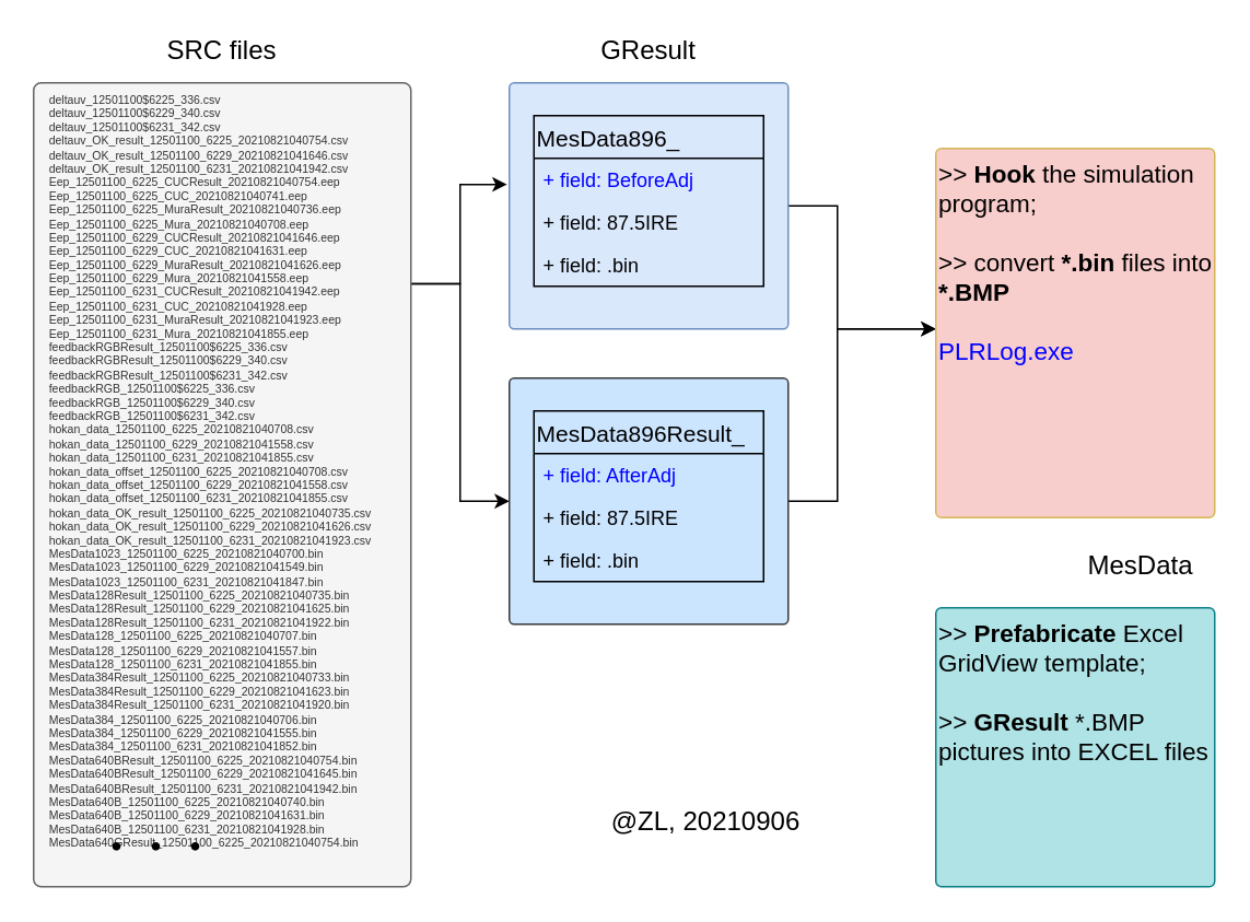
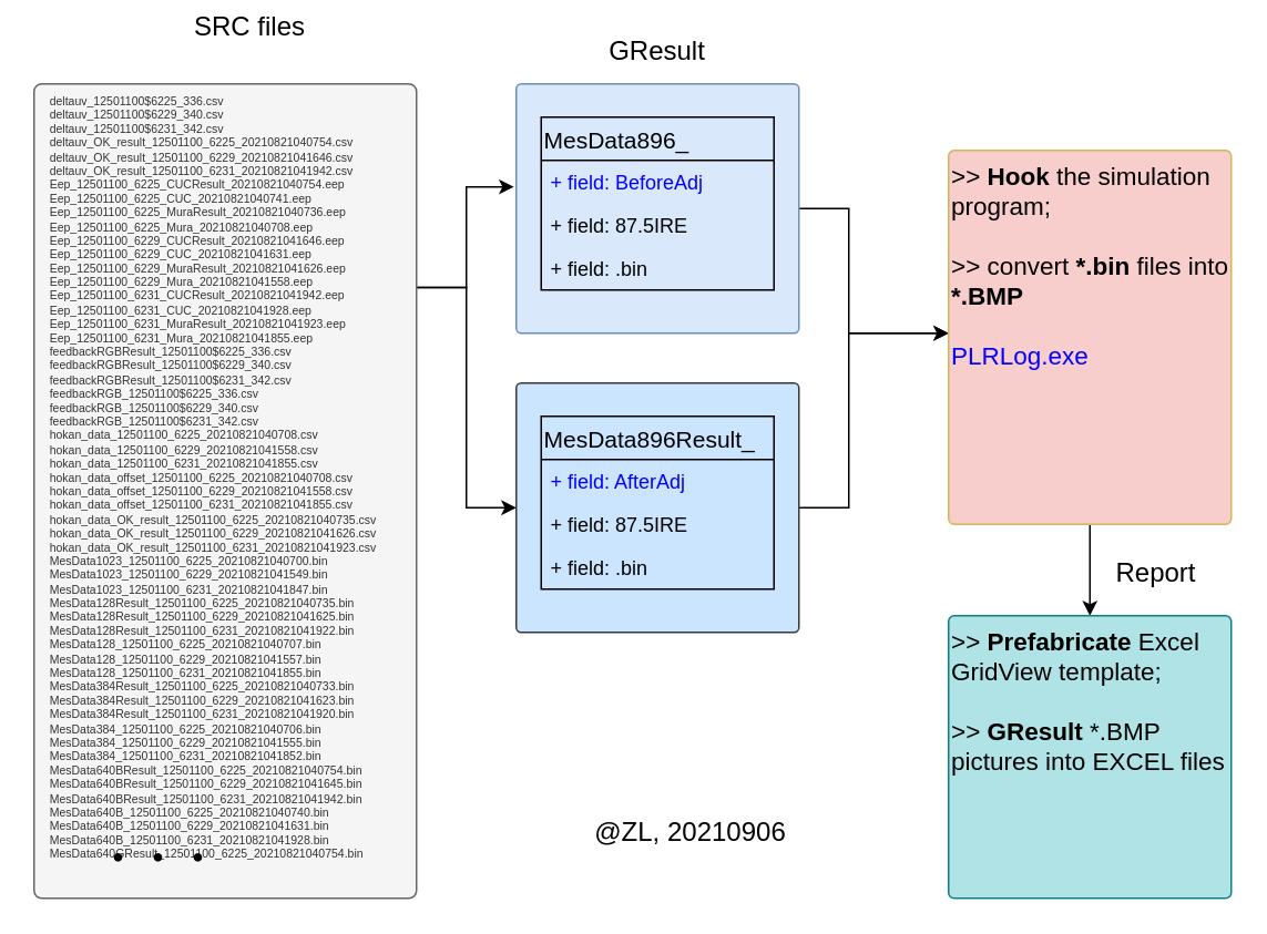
  <mxCell id="0" />
  <mxCell id="1" parent="0" />
  <mxCell id="2" style="edgeStyle=orthogonalEdgeStyle;rounded=0;orthogonalLoop=1;jettySize=auto;html=1;exitX=1;exitY=0.25;exitDx=0;exitDy=0;fontSize=16;entryX=-0.008;entryY=0.413;entryDx=0;entryDy=0;entryPerimeter=0;" parent="1" source="4" target="7" edge="1"><mxGeometry relative="1" as="geometry"><mxPoint x="290" y="215" as="targetPoint" /></mxGeometry></mxCell>
  <mxCell id="3" style="edgeStyle=orthogonalEdgeStyle;rounded=0;orthogonalLoop=1;jettySize=auto;html=1;exitX=1;exitY=0.25;exitDx=0;exitDy=0;fontSize=16;" parent="1" source="4" target="9" edge="1"><mxGeometry relative="1" as="geometry" /></mxCell>
  <mxCell id="4" value="&lt;div style=&quot;font-size: 7px&quot;&gt;&lt;span&gt;&amp;nbsp; &amp;nbsp; deltauv_12501100$6225_336.csv&lt;/span&gt;&lt;br&gt;&lt;/div&gt;&lt;div style=&quot;font-size: 7px&quot;&gt;&amp;nbsp; &amp;nbsp; deltauv_12501100$6229_340.csv&lt;/div&gt;&lt;div style=&quot;font-size: 7px&quot;&gt;&amp;nbsp; &amp;nbsp; deltauv_12501100$6231_342.csv&lt;/div&gt;&lt;div style=&quot;font-size: 7px&quot;&gt;&amp;nbsp; &amp;nbsp; deltauv_OK_result_12501100_6225_20210821040754.csv&lt;/div&gt;&lt;div style=&quot;font-size: 7px&quot;&gt;&amp;nbsp; &amp;nbsp; deltauv_OK_result_12501100_6229_20210821041646.csv&lt;/div&gt;&lt;div style=&quot;font-size: 7px&quot;&gt;&amp;nbsp; &amp;nbsp; deltauv_OK_result_12501100_6231_20210821041942.csv&lt;/div&gt;&lt;div style=&quot;font-size: 7px&quot;&gt;&amp;nbsp; &amp;nbsp; Eep_12501100_6225_CUCResult_20210821040754.eep&lt;/div&gt;&lt;div style=&quot;font-size: 7px&quot;&gt;&amp;nbsp; &amp;nbsp; Eep_12501100_6225_CUC_20210821040741.eep&lt;/div&gt;&lt;div style=&quot;font-size: 7px&quot;&gt;&amp;nbsp; &amp;nbsp; Eep_12501100_6225_MuraResult_20210821040736.eep&lt;/div&gt;&lt;div style=&quot;font-size: 7px&quot;&gt;&amp;nbsp; &amp;nbsp; Eep_12501100_6225_Mura_20210821040708.eep&lt;/div&gt;&lt;div style=&quot;font-size: 7px&quot;&gt;&amp;nbsp; &amp;nbsp; Eep_12501100_6229_CUCResult_20210821041646.eep&lt;/div&gt;&lt;div style=&quot;font-size: 7px&quot;&gt;&amp;nbsp; &amp;nbsp; Eep_12501100_6229_CUC_20210821041631.eep&lt;/div&gt;&lt;div style=&quot;font-size: 7px&quot;&gt;&amp;nbsp; &amp;nbsp; Eep_12501100_6229_MuraResult_20210821041626.eep&lt;/div&gt;&lt;div style=&quot;font-size: 7px&quot;&gt;&amp;nbsp; &amp;nbsp; Eep_12501100_6229_Mura_20210821041558.eep&lt;/div&gt;&lt;div style=&quot;font-size: 7px&quot;&gt;&amp;nbsp; &amp;nbsp; Eep_12501100_6231_CUCResult_20210821041942.eep&lt;/div&gt;&lt;div style=&quot;font-size: 7px&quot;&gt;&amp;nbsp; &amp;nbsp; Eep_12501100_6231_CUC_20210821041928.eep&lt;/div&gt;&lt;div style=&quot;font-size: 7px&quot;&gt;&amp;nbsp; &amp;nbsp; Eep_12501100_6231_MuraResult_20210821041923.eep&lt;/div&gt;&lt;div style=&quot;font-size: 7px&quot;&gt;&amp;nbsp; &amp;nbsp; Eep_12501100_6231_Mura_20210821041855.eep&lt;/div&gt;&lt;div style=&quot;font-size: 7px&quot;&gt;&amp;nbsp; &amp;nbsp; feedbackRGBResult_12501100$6225_336.csv&lt;/div&gt;&lt;div style=&quot;font-size: 7px&quot;&gt;&amp;nbsp; &amp;nbsp; feedbackRGBResult_12501100$6229_340.csv&lt;/div&gt;&lt;div style=&quot;font-size: 7px&quot;&gt;&amp;nbsp; &amp;nbsp; feedbackRGBResult_12501100$6231_342.csv&lt;/div&gt;&lt;div style=&quot;font-size: 7px&quot;&gt;&amp;nbsp; &amp;nbsp; feedbackRGB_12501100$6225_336.csv&lt;/div&gt;&lt;div style=&quot;font-size: 7px&quot;&gt;&amp;nbsp; &amp;nbsp; feedbackRGB_12501100$6229_340.csv&lt;/div&gt;&lt;div style=&quot;font-size: 7px&quot;&gt;&amp;nbsp; &amp;nbsp; feedbackRGB_12501100$6231_342.csv&lt;/div&gt;&lt;div style=&quot;font-size: 7px&quot;&gt;&amp;nbsp; &amp;nbsp; hokan_data_12501100_6225_20210821040708.csv&lt;/div&gt;&lt;div style=&quot;font-size: 7px&quot;&gt;&amp;nbsp; &amp;nbsp; hokan_data_12501100_6229_20210821041558.csv&lt;/div&gt;&lt;div style=&quot;font-size: 7px&quot;&gt;&amp;nbsp; &amp;nbsp; hokan_data_12501100_6231_20210821041855.csv&lt;/div&gt;&lt;div style=&quot;font-size: 7px&quot;&gt;&amp;nbsp; &amp;nbsp; hokan_data_offset_12501100_6225_20210821040708.csv&lt;/div&gt;&lt;div style=&quot;font-size: 7px&quot;&gt;&amp;nbsp; &amp;nbsp; hokan_data_offset_12501100_6229_20210821041558.csv&lt;/div&gt;&lt;div style=&quot;font-size: 7px&quot;&gt;&amp;nbsp; &amp;nbsp; hokan_data_offset_12501100_6231_20210821041855.csv&lt;/div&gt;&lt;div style=&quot;font-size: 7px&quot;&gt;&amp;nbsp; &amp;nbsp; hokan_data_OK_result_12501100_6225_20210821040735.csv&lt;/div&gt;&lt;div style=&quot;font-size: 7px&quot;&gt;&amp;nbsp; &amp;nbsp; hokan_data_OK_result_12501100_6229_20210821041626.csv&lt;/div&gt;&lt;div style=&quot;font-size: 7px&quot;&gt;&amp;nbsp; &amp;nbsp; hokan_data_OK_result_12501100_6231_20210821041923.csv&lt;/div&gt;&lt;div style=&quot;font-size: 7px&quot;&gt;&lt;span&gt;&amp;nbsp; &amp;nbsp; MesData1023_12501100_6225_20210821040700.bin&lt;/span&gt;&lt;br&gt;&lt;/div&gt;&lt;div style=&quot;font-size: 7px&quot;&gt;&amp;nbsp; &amp;nbsp; MesData1023_12501100_6229_20210821041549.bin&lt;/div&gt;&lt;div style=&quot;font-size: 7px&quot;&gt;&amp;nbsp; &amp;nbsp; MesData1023_12501100_6231_20210821041847.bin&lt;/div&gt;&lt;div style=&quot;font-size: 7px&quot;&gt;&amp;nbsp; &amp;nbsp; MesData128Result_12501100_6225_20210821040735.bin&lt;/div&gt;&lt;div style=&quot;font-size: 7px&quot;&gt;&amp;nbsp; &amp;nbsp; MesData128Result_12501100_6229_20210821041625.bin&lt;/div&gt;&lt;div style=&quot;font-size: 7px&quot;&gt;&amp;nbsp; &amp;nbsp; MesData128Result_12501100_6231_20210821041922.bin&lt;/div&gt;&lt;div style=&quot;font-size: 7px&quot;&gt;&amp;nbsp; &amp;nbsp; MesData128_12501100_6225_20210821040707.bin&lt;/div&gt;&lt;div style=&quot;font-size: 7px&quot;&gt;&amp;nbsp; &amp;nbsp; MesData128_12501100_6229_20210821041557.bin&lt;/div&gt;&lt;div style=&quot;font-size: 7px&quot;&gt;&amp;nbsp; &amp;nbsp; MesData128_12501100_6231_20210821041855.bin&lt;/div&gt;&lt;div style=&quot;font-size: 7px&quot;&gt;&amp;nbsp; &amp;nbsp; MesData384Result_12501100_6225_20210821040733.bin&lt;/div&gt;&lt;div style=&quot;font-size: 7px&quot;&gt;&amp;nbsp; &amp;nbsp; MesData384Result_12501100_6229_20210821041623.bin&lt;/div&gt;&lt;div style=&quot;font-size: 7px&quot;&gt;&amp;nbsp; &amp;nbsp; MesData384Result_12501100_6231_20210821041920.bin&lt;/div&gt;&lt;div style=&quot;font-size: 7px&quot;&gt;&amp;nbsp; &amp;nbsp; MesData384_12501100_6225_20210821040706.bin&lt;/div&gt;&lt;div style=&quot;font-size: 7px&quot;&gt;&amp;nbsp; &amp;nbsp; MesData384_12501100_6229_20210821041555.bin&lt;/div&gt;&lt;div style=&quot;font-size: 7px&quot;&gt;&amp;nbsp; &amp;nbsp; MesData384_12501100_6231_20210821041852.bin&lt;/div&gt;&lt;div style=&quot;font-size: 7px&quot;&gt;&amp;nbsp; &amp;nbsp; MesData640BResult_12501100_6225_20210821040754.bin&lt;/div&gt;&lt;div style=&quot;font-size: 7px&quot;&gt;&amp;nbsp; &amp;nbsp; MesData640BResult_12501100_6229_20210821041645.bin&lt;/div&gt;&lt;div style=&quot;font-size: 7px&quot;&gt;&amp;nbsp; &amp;nbsp; MesData640BResult_12501100_6231_20210821041942.bin&lt;/div&gt;&lt;div style=&quot;font-size: 7px&quot;&gt;&amp;nbsp; &amp;nbsp; MesData640B_12501100_6225_20210821040740.bin&lt;/div&gt;&lt;div style=&quot;font-size: 7px&quot;&gt;&amp;nbsp; &amp;nbsp; MesData640B_12501100_6229_20210821041631.bin&lt;/div&gt;&lt;div style=&quot;font-size: 7px&quot;&gt;&amp;nbsp; &amp;nbsp; MesData640B_12501100_6231_20210821041928.bin&lt;/div&gt;&lt;div style=&quot;font-size: 7px&quot;&gt;&amp;nbsp; &amp;nbsp; MesData640GResult_12501100_6225_20210821040754.bin&lt;/div&gt;&lt;div style=&quot;font-size: 7px&quot;&gt;&amp;nbsp; &amp;nbsp;&amp;nbsp;&lt;/div&gt;" style="rounded=1;whiteSpace=wrap;html=1;arcSize=2;fontSize=7;align=left;verticalAlign=top;fillColor=#f5f5f5;strokeColor=#666666;fontColor=#333333;" parent="1" vertex="1"><mxGeometry x="20" y="50" width="230" height="490" as="geometry" /></mxCell>
- <mxCell id="5" value="SRC files" style="text;html=1;strokeColor=none;fillColor=none;align=center;verticalAlign=middle;whiteSpace=wrap;rounded=0;fontSize=16;" parent="1" vertex="1"><mxGeometry x="20" y="20" width="230" height="20" as="geometry" /></mxCell>
+ <mxCell id="5" value="SRC files" style="text;html=1;strokeColor=none;fillColor=none;align=center;verticalAlign=middle;whiteSpace=wrap;rounded=0;fontSize=16;" parent="1" vertex="1"><mxGeometry x="35" y="5" width="230" height="20" as="geometry" /></mxCell>
  <mxCell id="6" style="edgeStyle=orthogonalEdgeStyle;rounded=0;orthogonalLoop=1;jettySize=auto;html=1;fontSize=14;fontColor=#0000FF;" parent="1" source="7" target="19" edge="1"><mxGeometry relative="1" as="geometry"><Array as="points"><mxPoint x="510" y="125" /><mxPoint x="510" y="200" /></Array></mxGeometry></mxCell>
  <mxCell id="7" value="&lt;div style=&quot;font-size: 7px&quot;&gt;&lt;br&gt;&lt;/div&gt;" style="rounded=1;whiteSpace=wrap;html=1;arcSize=2;fontSize=7;align=left;verticalAlign=top;fillColor=#dae8fc;strokeColor=#6c8ebf;" parent="1" vertex="1"><mxGeometry x="310" y="50" width="170" height="150" as="geometry" /></mxCell>
  <mxCell id="8" style="edgeStyle=orthogonalEdgeStyle;rounded=0;orthogonalLoop=1;jettySize=auto;html=1;fontSize=14;fontColor=#0000FF;" parent="1" source="9" target="19" edge="1"><mxGeometry relative="1" as="geometry"><Array as="points"><mxPoint x="510" y="305" /><mxPoint x="510" y="200" /></Array></mxGeometry></mxCell>
  <mxCell id="9" value="&lt;div style=&quot;font-size: 7px&quot;&gt;&lt;br&gt;&lt;/div&gt;" style="rounded=1;whiteSpace=wrap;html=1;arcSize=2;fontSize=7;align=left;verticalAlign=top;fillColor=#cce5ff;strokeColor=#36393d;" parent="1" vertex="1"><mxGeometry x="310" y="230" width="170" height="150" as="geometry" /></mxCell>
  <mxCell id="10" value="MesData896_" style="swimlane;fontStyle=0;childLayout=stackLayout;horizontal=1;startSize=26;fillColor=none;horizontalStack=0;resizeParent=1;resizeParentMax=0;resizeLast=0;collapsible=1;marginBottom=0;fontSize=14;align=left;" parent="1" vertex="1"><mxGeometry x="325" y="70" width="140" height="104" as="geometry" /></mxCell>
  <mxCell id="11" value="+ field: BeforeAdj" style="text;strokeColor=none;fillColor=none;align=left;verticalAlign=top;spacingLeft=4;spacingRight=4;overflow=hidden;rotatable=0;points=[[0,0.5],[1,0.5]];portConstraint=eastwest;fontColor=#0000FF;" parent="10" vertex="1"><mxGeometry y="26" width="140" height="26" as="geometry" /></mxCell>
  <mxCell id="12" value="+ field: 87.5IRE" style="text;strokeColor=none;fillColor=none;align=left;verticalAlign=top;spacingLeft=4;spacingRight=4;overflow=hidden;rotatable=0;points=[[0,0.5],[1,0.5]];portConstraint=eastwest;" parent="10" vertex="1"><mxGeometry y="52" width="140" height="26" as="geometry" /></mxCell>
  <mxCell id="13" value="+ field: .bin" style="text;strokeColor=none;fillColor=none;align=left;verticalAlign=top;spacingLeft=4;spacingRight=4;overflow=hidden;rotatable=0;points=[[0,0.5],[1,0.5]];portConstraint=eastwest;" parent="10" vertex="1"><mxGeometry y="78" width="140" height="26" as="geometry" /></mxCell>
  <mxCell id="14" value="MesData896Result_" style="swimlane;fontStyle=0;childLayout=stackLayout;horizontal=1;startSize=26;fillColor=none;horizontalStack=0;resizeParent=1;resizeParentMax=0;resizeLast=0;collapsible=1;marginBottom=0;fontSize=14;align=left;" parent="1" vertex="1"><mxGeometry x="325" y="250" width="140" height="104" as="geometry" /></mxCell>
  <mxCell id="15" value="+ field: AfterAdj" style="text;strokeColor=none;fillColor=none;align=left;verticalAlign=top;spacingLeft=4;spacingRight=4;overflow=hidden;rotatable=0;points=[[0,0.5],[1,0.5]];portConstraint=eastwest;fontColor=#0000FF;" parent="14" vertex="1"><mxGeometry y="26" width="140" height="26" as="geometry" /></mxCell>
  <mxCell id="16" value="+ field: 87.5IRE" style="text;strokeColor=none;fillColor=none;align=left;verticalAlign=top;spacingLeft=4;spacingRight=4;overflow=hidden;rotatable=0;points=[[0,0.5],[1,0.5]];portConstraint=eastwest;" parent="14" vertex="1"><mxGeometry y="52" width="140" height="26" as="geometry" /></mxCell>
  <mxCell id="17" value="+ field: .bin" style="text;strokeColor=none;fillColor=none;align=left;verticalAlign=top;spacingLeft=4;spacingRight=4;overflow=hidden;rotatable=0;points=[[0,0.5],[1,0.5]];portConstraint=eastwest;" parent="14" vertex="1"><mxGeometry y="78" width="140" height="26" as="geometry" /></mxCell>
+ <mxCell id="18" style="edgeStyle=orthogonalEdgeStyle;rounded=0;orthogonalLoop=1;jettySize=auto;html=1;exitX=0.5;exitY=1;exitDx=0;exitDy=0;entryX=0.5;entryY=0;entryDx=0;entryDy=0;" edge="1" parent="1" source="19" target="22"><mxGeometry relative="1" as="geometry" /></mxCell>
  <mxCell id="19" value="&lt;div style=&quot;font-size: 15px&quot;&gt;&lt;span style=&quot;font-size: 15px&quot;&gt;&amp;gt;&amp;gt;&lt;/span&gt;&lt;b style=&quot;font-size: 15px&quot;&gt; Hook&lt;/b&gt; the simulation program;&lt;/div&gt;&lt;div style=&quot;font-size: 15px&quot;&gt;&lt;br&gt;&lt;/div&gt;&lt;div style=&quot;font-size: 15px&quot;&gt;&amp;gt;&amp;gt; convert &lt;b style=&quot;font-size: 15px&quot;&gt;*.bin&lt;/b&gt; files into &lt;b style=&quot;font-size: 15px&quot;&gt;*.BMP&lt;/b&gt;&lt;/div&gt;&lt;div style=&quot;font-size: 15px&quot;&gt;&lt;br style=&quot;font-size: 15px&quot;&gt;&lt;/div&gt;&lt;div style=&quot;font-size: 15px&quot;&gt;&lt;font color=&quot;#0000ff&quot; style=&quot;font-size: 15px&quot;&gt;PLRLog.exe&lt;/font&gt;&lt;br style=&quot;font-size: 15px&quot;&gt;&lt;/div&gt;" style="rounded=1;whiteSpace=wrap;html=1;arcSize=2;fontSize=15;align=left;verticalAlign=top;fillColor=#f8cecc;strokeColor=#d6b656;" parent="1" vertex="1"><mxGeometry x="570" y="90" width="170" height="225" as="geometry" /></mxCell>
  <mxCell id="20" value="" style="shape=image;html=1;verticalAlign=top;verticalLabelPosition=bottom;labelBackgroundColor=#ffffff;imageAspect=0;aspect=fixed;image=https://cdn4.iconfinder.com/data/icons/file-names-24/512/37-128.png" vertex="1" parent="1"><mxGeometry x="624" y="250" width="52" height="52" as="geometry" /></mxCell>
  <mxCell id="21" value="・・・" style="text;html=1;strokeColor=none;fillColor=none;align=center;verticalAlign=middle;whiteSpace=wrap;rounded=0;fontSize=24;" vertex="1" parent="1"><mxGeometry x="30" y="507" width="130" height="20" as="geometry" /></mxCell>
  <mxCell id="22" value="&lt;div style=&quot;font-size: 15px&quot;&gt;&lt;span style=&quot;font-size: 15px&quot;&gt;&amp;gt;&amp;gt; &lt;b&gt;Prefabricate &lt;/b&gt;Excel GridView template;&lt;/span&gt;&lt;/div&gt;&lt;div style=&quot;font-size: 15px&quot;&gt;&lt;span style=&quot;font-size: 15px&quot;&gt;&lt;br&gt;&lt;/span&gt;&lt;/div&gt;&lt;div style=&quot;font-size: 15px&quot;&gt;&lt;span style=&quot;font-size: 15px&quot;&gt;&amp;gt;&amp;gt;&lt;b&gt;&amp;nbsp;GResult &lt;/b&gt;*.BMP pictures into EXCEL files&lt;/span&gt;&lt;/div&gt;&lt;div style=&quot;font-size: 15px&quot;&gt;&lt;span style=&quot;font-size: 15px&quot;&gt;&lt;b&gt;&lt;br&gt;&lt;/b&gt;&lt;/span&gt;&lt;/div&gt;" style="rounded=1;whiteSpace=wrap;html=1;arcSize=2;fontSize=15;align=left;verticalAlign=top;fillColor=#b0e3e6;strokeColor=#0e8088;" vertex="1" parent="1"><mxGeometry x="570" y="370" width="170" height="170" as="geometry" /></mxCell>
  <mxCell id="23" value="" style="shape=image;html=1;verticalAlign=top;verticalLabelPosition=bottom;labelBackgroundColor=#ffffff;imageAspect=0;aspect=fixed;image=https://cdn3.iconfinder.com/data/icons/brands-applications/512/Excel_D-128.png" vertex="1" parent="1"><mxGeometry x="622" y="473" width="54" height="54" as="geometry" /></mxCell>
  <mxCell id="24" value="GResult" style="text;html=1;strokeColor=none;fillColor=none;align=center;verticalAlign=middle;whiteSpace=wrap;rounded=0;fontSize=16;" vertex="1" parent="1"><mxGeometry x="330" y="20" width="130" height="20" as="geometry" /></mxCell>
- <mxCell id="25" value="MesData" style="text;html=1;strokeColor=none;fillColor=none;align=center;verticalAlign=middle;whiteSpace=wrap;rounded=0;fontSize=16;" vertex="1" parent="1"><mxGeometry x="650" y="334" width="90" height="20" as="geometry" /></mxCell>
- <mxCell id="26" value="@ZL, 20210906" style="text;html=1;strokeColor=none;fillColor=none;align=center;verticalAlign=middle;whiteSpace=wrap;rounded=0;fontSize=16;" vertex="1" parent="1"><mxGeometry x="305" y="490" width="250" height="20" as="geometry" /></mxCell>
+ <mxCell id="25" value="Report" style="text;html=1;strokeColor=none;fillColor=none;align=center;verticalAlign=middle;whiteSpace=wrap;rounded=0;fontSize=16;" vertex="1" parent="1"><mxGeometry x="650" y="334" width="90" height="20" as="geometry" /></mxCell>
+ <mxCell id="26" value="@ZL, 20210906" style="text;html=1;strokeColor=none;fillColor=none;align=center;verticalAlign=middle;whiteSpace=wrap;rounded=0;fontSize=16;" vertex="1" parent="1"><mxGeometry x="290" y="490" width="250" height="20" as="geometry" /></mxCell>
